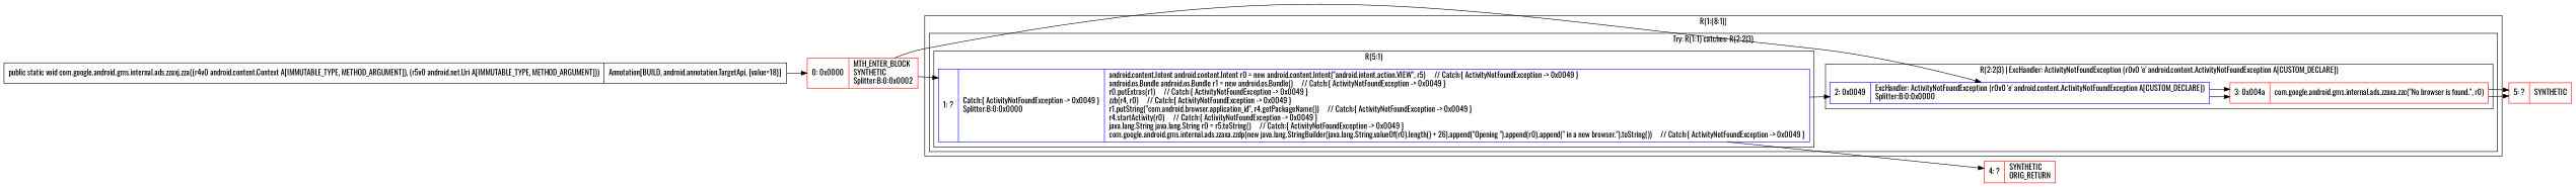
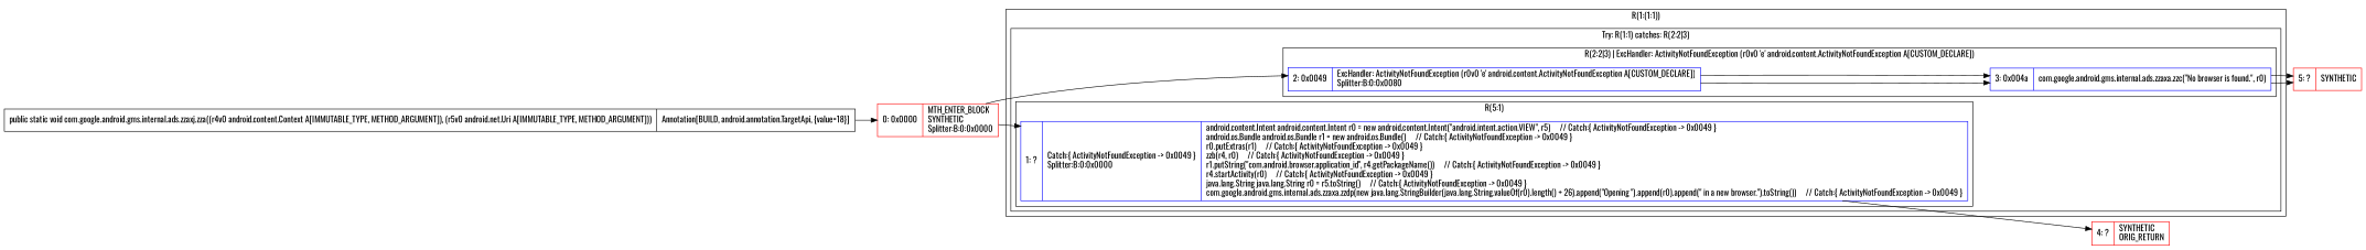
  digraph {
    fontname=Oswald
    rankdir=LR
    node [color=blue fontname=Oswald shape=record]
    edge [fontname=Oswald]
    n1 [label="{1\:\ ?|Catch:\{ ActivityNotFoundException \-\> 0x0049 \}\lSplitter:B:0:0x0000\l|android.content.Intent android.content.Intent r0 = new android.content.Intent(\"android.intent.action.VIEW\", r5)     \/\/ Catch:\{ ActivityNotFoundException \-\> 0x0049 \}\landroid.os.Bundle android.os.Bundle r1 = new android.os.Bundle()     \/\/ Catch:\{ ActivityNotFoundException \-\> 0x0049 \}\lr0.putExtras(r1)     \/\/ Catch:\{ ActivityNotFoundException \-\> 0x0049 \}\lzzb(r4, r0)     \/\/ Catch:\{ ActivityNotFoundException \-\> 0x0049 \}\lr1.putString(\"com.android.browser.application_id\", r4.getPackageName())     \/\/ Catch:\{ ActivityNotFoundException \-\> 0x0049 \}\lr4.startActivity(r0)     \/\/ Catch:\{ ActivityNotFoundException \-\> 0x0049 \}\ljava.lang.String java.lang.String r0 = r5.toString()     \/\/ Catch:\{ ActivityNotFoundException \-\> 0x0049 \}\lcom.google.android.gms.internal.ads.zzaxa.zzdp(new java.lang.StringBuilder(java.lang.String.valueOf(r0).length() + 26).append(\"Opening \").append(r0).append(\" in a new browser.\").toString())     \/\/ Catch:\{ ActivityNotFoundException \-\> 0x0049 \}\l}"]
-   n2 [label="{2\:\ 0x0049|ExcHandler: ActivityNotFoundException (r0v0 'e' android.content.ActivityNotFoundException A[CUSTOM_DECLARE])\lSplitter:B:0:0x0000\l}"]
-   n3 [color=red label="{3\:\ 0x004a|com.google.android.gms.internal.ads.zzaxa.zzc(\"No browser is found.\", r0)\l}"]
+   n2 [label="{2\:\ 0x0049|ExcHandler: ActivityNotFoundException (r0v0 'e' android.content.ActivityNotFoundException A[CUSTOM_DECLARE])\lSplitter:B:0:0x0080\l}"]
+   n3 [label="{3\:\ 0x004a|com.google.android.gms.internal.ads.zzaxa.zzc(\"No browser is found.\", r0)\l}"]
    n4 [color=red label="{4\:\ ?|SYNTHETIC\lORIG_RETURN\l}"]
    n5 [color=red label="{5\:\ ?|SYNTHETIC\l}"]
-   n6 [color=red label="{0\:\ 0x0000|MTH_ENTER_BLOCK\lSYNTHETIC\lSplitter:B:0:0x0002\l}"]
+   n6 [color=red label="{0\:\ 0x0000|MTH_ENTER_BLOCK\lSYNTHETIC\lSplitter:B:0:0x0000\l}"]
    n7 [label="{public static void com.google.android.gms.internal.ads.zzaxj.zza((r4v0 android.content.Context A[IMMUTABLE_TYPE, METHOD_ARGUMENT]), (r5v0 android.net.Uri A[IMMUTABLE_TYPE, METHOD_ARGUMENT]))  | Annotation[BUILD, android.annotation.TargetApi, \{value=18\}]\l}" color=""]
    subgraph cluster_1 {
-     label="R(1:(8:1))"
+     label="R(1:(1:1))"
      subgraph cluster_2 {
        label="Try: R(1:1) catches: R(2:2|3)"
        subgraph cluster_3 {
          label="R(5:1)"
          n1
        }
        subgraph cluster_4 {
          label="R(2:2|3) | ExcHandler: ActivityNotFoundException (r0v0 'e' android.content.ActivityNotFoundException A[CUSTOM_DECLARE])\l"
          n2
          n3
        }
      }
    }
    subgraph cluster_5 {
      label="R(2:2|3) | ExcHandler: ActivityNotFoundException (r0v0 'e' android.content.ActivityNotFoundException A[CUSTOM_DECLARE])\l"
    }
-   n1 -> n2
    n1 -> n4
    n2 -> n3
    n2 -> n3
    n3 -> n5
    n3 -> n5
    n6 -> n1
    n6 -> n2
    n7 -> n6
  }
